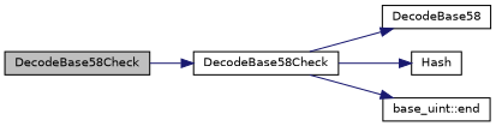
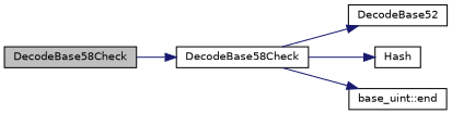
  digraph {
    rankdir=LR
    node [color=black fillcolor=white fontname=Helvetica fontsize=10 shape=record style=filled]
    edge [color=midnightblue fontname=Helvetica fontsize=10 labelfontname=Helvetica labelfontsize=10 style=solid]
    n1 [fillcolor=grey75 fontcolor=black height=0.2 label=DecodeBase58Check width=0.4]
    n2 [height=0.2 label=DecodeBase58Check width=0.4]
-   n3 [height=0.2 label=DecodeBase58 width=0.4]
+   n3 [height=0.2 label=DecodeBase52 width=0.4]
    n4 [height=0.2 label=Hash width=0.4]
    n5 [height=0.2 label="base_uint::end" width=0.4]
    n1 -> n2
    n2 -> n3
    n2 -> n4
    n2 -> n5
  }
